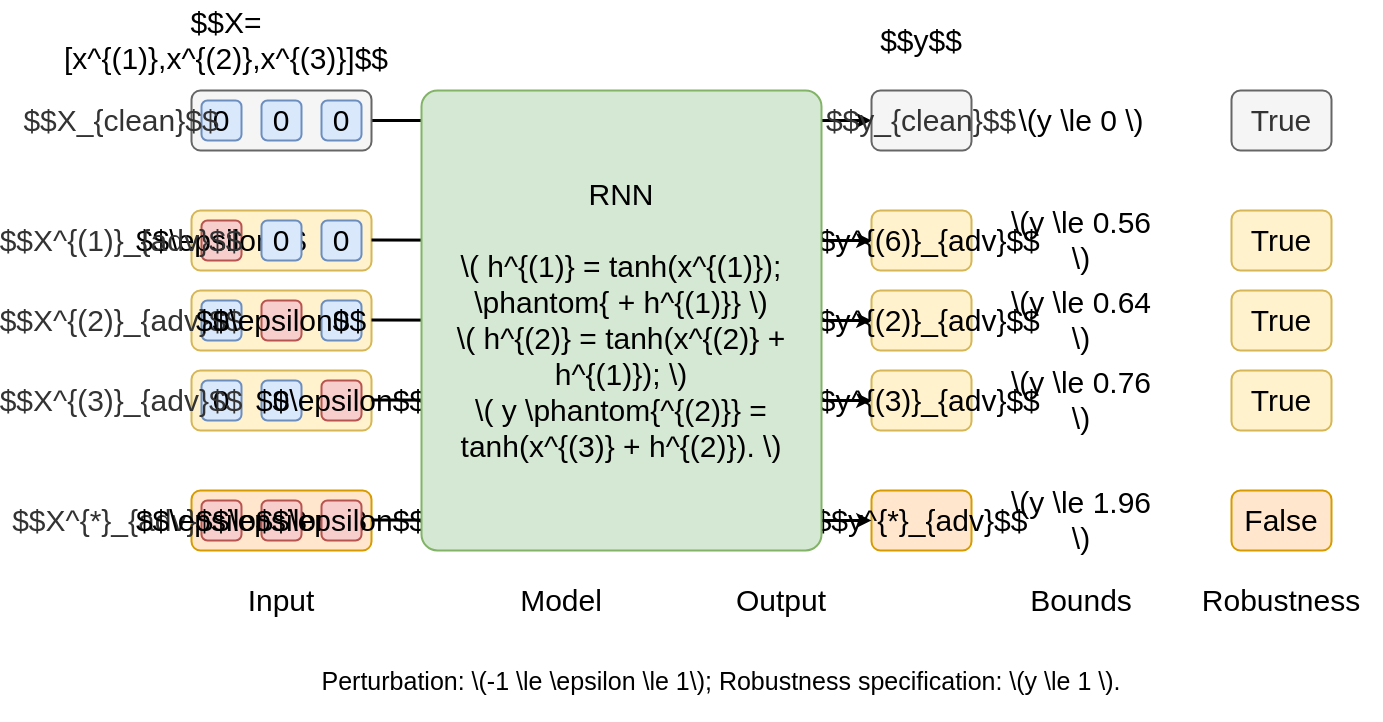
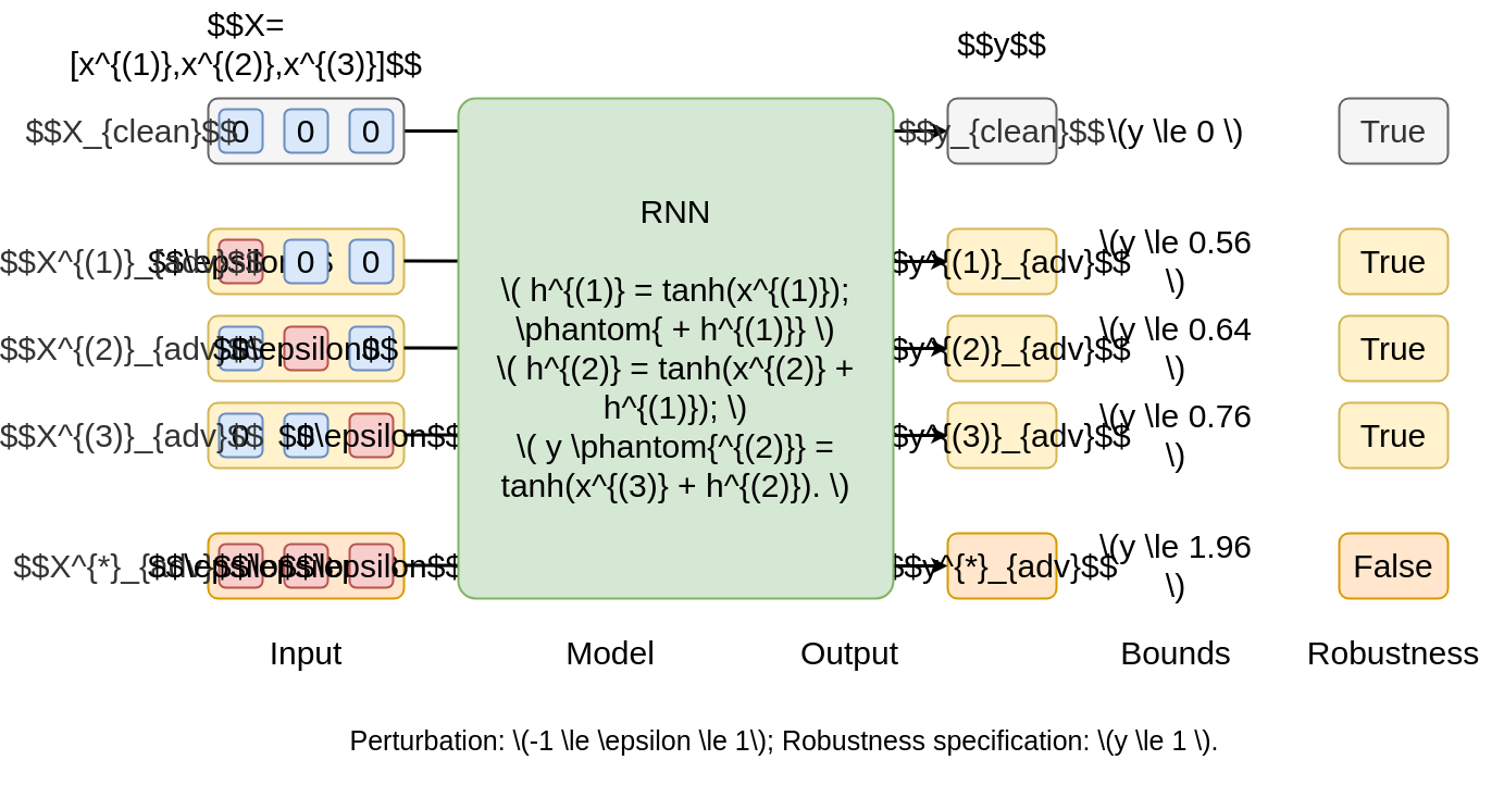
  <mxCell id="0" />
  <mxCell id="1" parent="0" />
  <mxCell id="2" value="" style="edgeStyle=orthogonalEdgeStyle;rounded=0;orthogonalLoop=1;jettySize=auto;html=1;fontSize=30;entryX=0;entryY=0.5;entryDx=0;entryDy=0;strokeWidth=3;" edge="1" parent="1" source="3" target="28"><mxGeometry relative="1" as="geometry" /></mxCell>
  <mxCell id="3" value="" style="rounded=1;whiteSpace=wrap;html=1;fontSize=30;strokeWidth=2;fillColor=#f5f5f5;strokeColor=#666666;fontColor=#333333;" vertex="1" parent="1"><mxGeometry x="140" y="90" width="180" height="60" as="geometry" /></mxCell>
  <mxCell id="4" value="&lt;font style=&quot;font-size: 30px&quot;&gt;0&lt;/font&gt;" style="rounded=1;whiteSpace=wrap;html=1;fillColor=#dae8fc;strokeColor=#6c8ebf;strokeWidth=2;" vertex="1" parent="1"><mxGeometry x="150" y="100" width="40" height="40" as="geometry" /></mxCell>
  <mxCell id="5" value="&lt;font style=&quot;font-size: 30px&quot;&gt;0&lt;/font&gt;" style="rounded=1;whiteSpace=wrap;html=1;fillColor=#dae8fc;strokeColor=#6c8ebf;strokeWidth=2;" vertex="1" parent="1"><mxGeometry x="270" y="100" width="40" height="40" as="geometry" /></mxCell>
  <mxCell id="6" value="&lt;font style=&quot;font-size: 30px&quot;&gt;0&lt;/font&gt;" style="rounded=1;whiteSpace=wrap;html=1;fillColor=#dae8fc;strokeColor=#6c8ebf;strokeWidth=2;" vertex="1" parent="1"><mxGeometry x="210" y="100" width="40" height="40" as="geometry" /></mxCell>
  <mxCell id="7" value="$$X_{clean}$$" style="rounded=1;whiteSpace=wrap;html=1;fontSize=30;strokeWidth=2;fillColor=none;fontColor=#333333;strokeColor=none;" vertex="1" parent="1"><mxGeometry x="20" y="90" width="100" height="60" as="geometry" /></mxCell>
  <mxCell id="8" value="" style="rounded=1;whiteSpace=wrap;html=1;fontSize=30;strokeWidth=2;fillColor=#fff2cc;strokeColor=#d6b656;" vertex="1" parent="1"><mxGeometry x="140" y="210" width="180" height="60" as="geometry" /></mxCell>
  <mxCell id="9" value="&lt;font style=&quot;font-size: 30px&quot;&gt;$$\epsilon$$&lt;/font&gt;" style="rounded=1;whiteSpace=wrap;html=1;fillColor=#f8cecc;strokeColor=#b85450;strokeWidth=2;" vertex="1" parent="1"><mxGeometry x="150" y="220" width="40" height="40" as="geometry" /></mxCell>
  <mxCell id="10" value="&lt;font style=&quot;font-size: 30px&quot;&gt;0&lt;/font&gt;" style="rounded=1;whiteSpace=wrap;html=1;fillColor=#dae8fc;strokeColor=#6c8ebf;strokeWidth=2;" vertex="1" parent="1"><mxGeometry x="270" y="220" width="40" height="40" as="geometry" /></mxCell>
  <mxCell id="11" value="&lt;font style=&quot;font-size: 30px&quot;&gt;0&lt;/font&gt;" style="rounded=1;whiteSpace=wrap;html=1;fillColor=#dae8fc;strokeColor=#6c8ebf;strokeWidth=2;" vertex="1" parent="1"><mxGeometry x="210" y="220" width="40" height="40" as="geometry" /></mxCell>
  <mxCell id="12" value="$$X^{(1)}_{adv}$$" style="rounded=1;whiteSpace=wrap;html=1;fontSize=30;strokeWidth=2;fillColor=none;fontColor=#333333;strokeColor=none;" vertex="1" parent="1"><mxGeometry x="20" y="210" width="100" height="60" as="geometry" /></mxCell>
  <mxCell id="13" value="" style="rounded=1;whiteSpace=wrap;html=1;fontSize=30;strokeWidth=2;fillColor=#fff2cc;strokeColor=#d6b656;" vertex="1" parent="1"><mxGeometry x="140" y="290" width="180" height="60" as="geometry" /></mxCell>
  <mxCell id="14" value="&lt;font style=&quot;font-size: 30px&quot;&gt;0&lt;/font&gt;" style="rounded=1;whiteSpace=wrap;html=1;fillColor=#dae8fc;strokeColor=#6c8ebf;strokeWidth=2;" vertex="1" parent="1"><mxGeometry x="150" y="300" width="40" height="40" as="geometry" /></mxCell>
  <mxCell id="15" value="&lt;font style=&quot;font-size: 30px&quot;&gt;0&lt;/font&gt;" style="rounded=1;whiteSpace=wrap;html=1;fillColor=#dae8fc;strokeColor=#6c8ebf;strokeWidth=2;" vertex="1" parent="1"><mxGeometry x="270" y="300" width="40" height="40" as="geometry" /></mxCell>
  <mxCell id="16" value="$$X^{(2)}_{adv}$$" style="rounded=1;whiteSpace=wrap;html=1;fontSize=30;strokeWidth=2;fillColor=none;fontColor=#333333;strokeColor=none;" vertex="1" parent="1"><mxGeometry x="20" y="290" width="100" height="60" as="geometry" /></mxCell>
  <mxCell id="17" value="" style="rounded=1;whiteSpace=wrap;html=1;fontSize=30;strokeWidth=2;fillColor=#fff2cc;strokeColor=#d6b656;" vertex="1" parent="1"><mxGeometry x="140" y="370" width="180" height="60" as="geometry" /></mxCell>
  <mxCell id="18" value="&lt;font style=&quot;font-size: 30px&quot;&gt;0&lt;/font&gt;" style="rounded=1;whiteSpace=wrap;html=1;fillColor=#dae8fc;strokeColor=#6c8ebf;strokeWidth=2;" vertex="1" parent="1"><mxGeometry x="150" y="380" width="40" height="40" as="geometry" /></mxCell>
  <mxCell id="19" value="&lt;font style=&quot;font-size: 30px&quot;&gt;0&lt;/font&gt;" style="rounded=1;whiteSpace=wrap;html=1;fillColor=#dae8fc;strokeColor=#6c8ebf;strokeWidth=2;" vertex="1" parent="1"><mxGeometry x="210" y="380" width="40" height="40" as="geometry" /></mxCell>
  <mxCell id="20" value="$$X^{(3)}_{adv}$$" style="rounded=1;whiteSpace=wrap;html=1;fontSize=30;strokeWidth=2;fillColor=none;fontColor=#333333;strokeColor=none;" vertex="1" parent="1"><mxGeometry x="20" y="370" width="100" height="60" as="geometry" /></mxCell>
  <mxCell id="21" value="" style="rounded=1;whiteSpace=wrap;html=1;fontSize=30;strokeWidth=2;fillColor=#ffe6cc;strokeColor=#d79b00;" vertex="1" parent="1"><mxGeometry x="140" y="490" width="180" height="60" as="geometry" /></mxCell>
  <mxCell id="22" value="$$X^{*}_{adv}$$" style="rounded=1;whiteSpace=wrap;html=1;fontSize=30;strokeWidth=2;fillColor=none;fontColor=#333333;strokeColor=none;" vertex="1" parent="1"><mxGeometry x="20" y="490" width="100" height="60" as="geometry" /></mxCell>
  <mxCell id="23" value="&lt;font style=&quot;font-size: 30px&quot;&gt;$$\epsilon$$&lt;/font&gt;" style="rounded=1;whiteSpace=wrap;html=1;fillColor=#f8cecc;strokeColor=#b85450;strokeWidth=2;" vertex="1" parent="1"><mxGeometry x="210" y="300" width="40" height="40" as="geometry" /></mxCell>
  <mxCell id="24" value="&lt;font style=&quot;font-size: 30px&quot;&gt;$$\epsilon$$&lt;/font&gt;" style="rounded=1;whiteSpace=wrap;html=1;fillColor=#f8cecc;strokeColor=#b85450;strokeWidth=2;" vertex="1" parent="1"><mxGeometry x="270" y="380" width="40" height="40" as="geometry" /></mxCell>
  <mxCell id="25" value="&lt;font style=&quot;font-size: 30px&quot;&gt;$$\epsilon$$&lt;/font&gt;" style="rounded=1;whiteSpace=wrap;html=1;fillColor=#f8cecc;strokeColor=#b85450;strokeWidth=2;" vertex="1" parent="1"><mxGeometry x="150" y="500" width="40" height="40" as="geometry" /></mxCell>
  <mxCell id="26" value="&lt;font style=&quot;font-size: 30px&quot;&gt;$$\epsilon$$&lt;/font&gt;" style="rounded=1;whiteSpace=wrap;html=1;fillColor=#f8cecc;strokeColor=#b85450;strokeWidth=2;" vertex="1" parent="1"><mxGeometry x="210" y="500" width="40" height="40" as="geometry" /></mxCell>
  <mxCell id="27" value="&lt;font style=&quot;font-size: 30px&quot;&gt;$$\epsilon$$&lt;/font&gt;" style="rounded=1;whiteSpace=wrap;html=1;fillColor=#f8cecc;strokeColor=#b85450;strokeWidth=2;" vertex="1" parent="1"><mxGeometry x="270" y="500" width="40" height="40" as="geometry" /></mxCell>
  <mxCell id="28" value="$$y_{clean}$$" style="rounded=1;whiteSpace=wrap;html=1;fontSize=30;strokeWidth=2;fillColor=#f5f5f5;fontColor=#333333;strokeColor=#666666;" vertex="1" parent="1"><mxGeometry x="820" y="90" width="100" height="60" as="geometry" /></mxCell>
  <mxCell id="29" value="&lt;font style=&quot;font-size: 30px&quot;&gt;$$y$$&lt;/font&gt;" style="rounded=1;whiteSpace=wrap;html=1;fillColor=none;strokeColor=none;strokeWidth=2;" vertex="1" parent="1"><mxGeometry x="850" y="20" width="40" height="40" as="geometry" /></mxCell>
- <mxCell id="30" value="$$y^{(6)}_{adv}$$" style="rounded=1;whiteSpace=wrap;html=1;fontSize=30;strokeWidth=2;fillColor=#fff2cc;strokeColor=#d6b656;" vertex="1" parent="1"><mxGeometry x="820" y="210" width="100" height="60" as="geometry" /></mxCell>
+ <mxCell id="30" value="$$y^{(1)}_{adv}$$" style="rounded=1;whiteSpace=wrap;html=1;fontSize=30;strokeWidth=2;fillColor=#fff2cc;strokeColor=#d6b656;" vertex="1" parent="1"><mxGeometry x="820" y="210" width="100" height="60" as="geometry" /></mxCell>
  <mxCell id="31" value="$$y^{(2)}_{adv}$$" style="rounded=1;whiteSpace=wrap;html=1;fontSize=30;strokeWidth=2;fillColor=#fff2cc;strokeColor=#d6b656;" vertex="1" parent="1"><mxGeometry x="820" y="290" width="100" height="60" as="geometry" /></mxCell>
  <mxCell id="32" value="$$y^{(3)}_{adv}$$" style="rounded=1;whiteSpace=wrap;html=1;fontSize=30;strokeWidth=2;fillColor=#fff2cc;strokeColor=#d6b656;" vertex="1" parent="1"><mxGeometry x="820" y="370" width="100" height="60" as="geometry" /></mxCell>
  <mxCell id="33" value="$$y^{*}_{adv}$$" style="rounded=1;whiteSpace=wrap;html=1;fontSize=30;strokeWidth=2;fillColor=#ffe6cc;strokeColor=#d79b00;" vertex="1" parent="1"><mxGeometry x="820" y="490" width="100" height="60" as="geometry" /></mxCell>
  <mxCell id="34" value="" style="edgeStyle=orthogonalEdgeStyle;rounded=0;orthogonalLoop=1;jettySize=auto;html=1;fontSize=30;entryX=0;entryY=0.5;entryDx=0;entryDy=0;strokeWidth=3;" edge="1" parent="1" target="30"><mxGeometry relative="1" as="geometry"><mxPoint x="320" y="239.5" as="sourcePoint" /><mxPoint x="740" y="239.5" as="targetPoint" /></mxGeometry></mxCell>
  <mxCell id="35" value="" style="edgeStyle=orthogonalEdgeStyle;rounded=0;orthogonalLoop=1;jettySize=auto;html=1;fontSize=30;entryX=0;entryY=0.5;entryDx=0;entryDy=0;strokeWidth=3;" edge="1" parent="1" target="31"><mxGeometry relative="1" as="geometry"><mxPoint x="320" y="319.5" as="sourcePoint" /><mxPoint x="740" y="319.5" as="targetPoint" /></mxGeometry></mxCell>
  <mxCell id="36" value="" style="edgeStyle=orthogonalEdgeStyle;rounded=0;orthogonalLoop=1;jettySize=auto;html=1;fontSize=30;entryX=0;entryY=0.5;entryDx=0;entryDy=0;strokeWidth=3;" edge="1" parent="1" target="32"><mxGeometry relative="1" as="geometry"><mxPoint x="320" y="399.5" as="sourcePoint" /><mxPoint x="740" y="399.5" as="targetPoint" /></mxGeometry></mxCell>
  <mxCell id="37" value="" style="edgeStyle=orthogonalEdgeStyle;rounded=0;orthogonalLoop=1;jettySize=auto;html=1;fontSize=30;entryX=0;entryY=0.5;entryDx=0;entryDy=0;strokeWidth=3;" edge="1" parent="1" target="33"><mxGeometry relative="1" as="geometry"><mxPoint x="320" y="519.5" as="sourcePoint" /><mxPoint x="740" y="519.5" as="targetPoint" /></mxGeometry></mxCell>
  <mxCell id="38" value="&lt;div&gt;RNN&lt;/div&gt;&lt;div&gt;&lt;br&gt;&lt;/div&gt;&lt;div&gt;\( h^{(1)} = tanh(x^{(1)}); \phantom{ + h^{(1)}} \)&lt;/div&gt;&lt;div&gt;\( h^{(2)} = tanh(x^{(2)} + h^{(1)}); \)&lt;/div&gt;&lt;div&gt;\( y \phantom{^{(2)}} = tanh(x^{(3)} + h^{(2)}). \)&lt;/div&gt;" style="rounded=1;whiteSpace=wrap;html=1;fontSize=30;strokeWidth=2;fillColor=#d5e8d4;arcSize=4;strokeColor=#82b366;" vertex="1" parent="1"><mxGeometry x="370" y="90" width="400" height="460" as="geometry" /></mxCell>
  <mxCell id="39" value="&lt;font style=&quot;font-size: 30px&quot;&gt;Input&lt;/font&gt;" style="rounded=1;whiteSpace=wrap;html=1;fillColor=none;strokeColor=none;strokeWidth=2;" vertex="1" parent="1"><mxGeometry x="190" y="580" width="80" height="40" as="geometry" /></mxCell>
  <mxCell id="40" value="&lt;font style=&quot;font-size: 30px&quot;&gt;Output&lt;/font&gt;" style="rounded=1;whiteSpace=wrap;html=1;fillColor=none;strokeColor=none;strokeWidth=2;" vertex="1" parent="1"><mxGeometry x="690" y="580" width="80" height="40" as="geometry" /></mxCell>
  <mxCell id="41" value="&lt;font style=&quot;font-size: 30px&quot;&gt;Model&lt;/font&gt;" style="rounded=1;whiteSpace=wrap;html=1;fillColor=none;strokeColor=none;strokeWidth=2;" vertex="1" parent="1"><mxGeometry x="470" y="580" width="80" height="40" as="geometry" /></mxCell>
  <mxCell id="42" value="&lt;font style=&quot;font-size: 30px&quot;&gt;Bounds&lt;/font&gt;" style="rounded=1;whiteSpace=wrap;html=1;fillColor=none;strokeColor=none;strokeWidth=2;" vertex="1" parent="1"><mxGeometry x="950" y="580" width="160" height="40" as="geometry" /></mxCell>
  <mxCell id="43" value="&lt;font style=&quot;font-size: 30px&quot;&gt;\(y \le 0 \)&lt;br&gt;&lt;/font&gt;" style="rounded=1;whiteSpace=wrap;html=1;fillColor=none;strokeColor=none;strokeWidth=2;" vertex="1" parent="1"><mxGeometry x="950" y="100" width="160" height="40" as="geometry" /></mxCell>
  <mxCell id="44" value="&lt;font style=&quot;font-size: 25px&quot;&gt;Perturbation: \(-1 \le \epsilon \le 1\); Robustness specification: \(y \le 1 \).&lt;br&gt;&lt;/font&gt;" style="rounded=1;whiteSpace=wrap;html=1;fillColor=none;strokeColor=none;strokeWidth=2;" vertex="1" parent="1"><mxGeometry x="30" y="660" width="1280" height="40" as="geometry" /></mxCell>
  <mxCell id="45" value="&lt;font style=&quot;font-size: 30px&quot;&gt;$$X=[x^{(1)},x^{(2)},x^{(3)}]$$&lt;/font&gt;" style="rounded=1;whiteSpace=wrap;html=1;fillColor=none;strokeColor=none;strokeWidth=2;" vertex="1" parent="1"><mxGeometry x="40" y="20" width="270" height="40" as="geometry" /></mxCell>
  <mxCell id="46" value="&lt;font style=&quot;font-size: 30px&quot;&gt;\(y \le 0.56 \)&lt;br&gt;&lt;/font&gt;" style="rounded=1;whiteSpace=wrap;html=1;fillColor=none;strokeColor=none;strokeWidth=2;" vertex="1" parent="1"><mxGeometry x="950" y="220" width="160" height="40" as="geometry" /></mxCell>
  <mxCell id="47" value="&lt;font style=&quot;font-size: 30px&quot;&gt;\(y \le 0.64 \)&lt;br&gt;&lt;/font&gt;" style="rounded=1;whiteSpace=wrap;html=1;fillColor=none;strokeColor=none;strokeWidth=2;" vertex="1" parent="1"><mxGeometry x="950" y="300" width="160" height="40" as="geometry" /></mxCell>
  <mxCell id="48" value="&lt;font style=&quot;font-size: 30px&quot;&gt;\(y \le 0.76 \)&lt;br&gt;&lt;/font&gt;" style="rounded=1;whiteSpace=wrap;html=1;fillColor=none;strokeColor=none;strokeWidth=2;" vertex="1" parent="1"><mxGeometry x="950" y="380" width="160" height="40" as="geometry" /></mxCell>
  <mxCell id="49" value="&lt;font style=&quot;font-size: 30px&quot;&gt;\(y \le 1.96 \)&lt;br&gt;&lt;/font&gt;" style="rounded=1;whiteSpace=wrap;html=1;fillColor=none;strokeColor=none;strokeWidth=2;" vertex="1" parent="1"><mxGeometry x="950" y="500" width="160" height="40" as="geometry" /></mxCell>
  <mxCell id="50" value="&lt;font style=&quot;font-size: 30px&quot;&gt;Robustness&lt;/font&gt;" style="rounded=1;whiteSpace=wrap;html=1;fillColor=none;strokeColor=none;strokeWidth=2;" vertex="1" parent="1"><mxGeometry x="1150" y="580" width="160" height="40" as="geometry" /></mxCell>
  <mxCell id="51" value="&lt;font style=&quot;font-size: 30px&quot;&gt;True&lt;/font&gt;" style="rounded=1;whiteSpace=wrap;html=1;fillColor=#f5f5f5;strokeColor=#666666;strokeWidth=2;fontColor=#333333;" vertex="1" parent="1"><mxGeometry x="1180" y="90" width="100" height="60" as="geometry" /></mxCell>
  <mxCell id="52" value="&lt;font style=&quot;font-size: 30px&quot;&gt;True&lt;/font&gt;" style="rounded=1;whiteSpace=wrap;html=1;fillColor=#fff2cc;strokeColor=#d6b656;strokeWidth=2;" vertex="1" parent="1"><mxGeometry x="1180" y="210" width="100" height="60" as="geometry" /></mxCell>
  <mxCell id="53" value="&lt;font style=&quot;font-size: 30px&quot;&gt;True&lt;/font&gt;" style="rounded=1;whiteSpace=wrap;html=1;fillColor=#fff2cc;strokeColor=#d6b656;strokeWidth=2;" vertex="1" parent="1"><mxGeometry x="1180" y="290" width="100" height="60" as="geometry" /></mxCell>
  <mxCell id="54" value="&lt;font style=&quot;font-size: 30px&quot;&gt;True&lt;/font&gt;" style="rounded=1;whiteSpace=wrap;html=1;fillColor=#fff2cc;strokeColor=#d6b656;strokeWidth=2;" vertex="1" parent="1"><mxGeometry x="1180" y="370" width="100" height="60" as="geometry" /></mxCell>
  <mxCell id="55" value="&lt;font style=&quot;font-size: 30px&quot;&gt;False&lt;/font&gt;" style="rounded=1;whiteSpace=wrap;html=1;fillColor=#ffe6cc;strokeColor=#d79b00;strokeWidth=2;" vertex="1" parent="1"><mxGeometry x="1180" y="490" width="100" height="60" as="geometry" /></mxCell>
